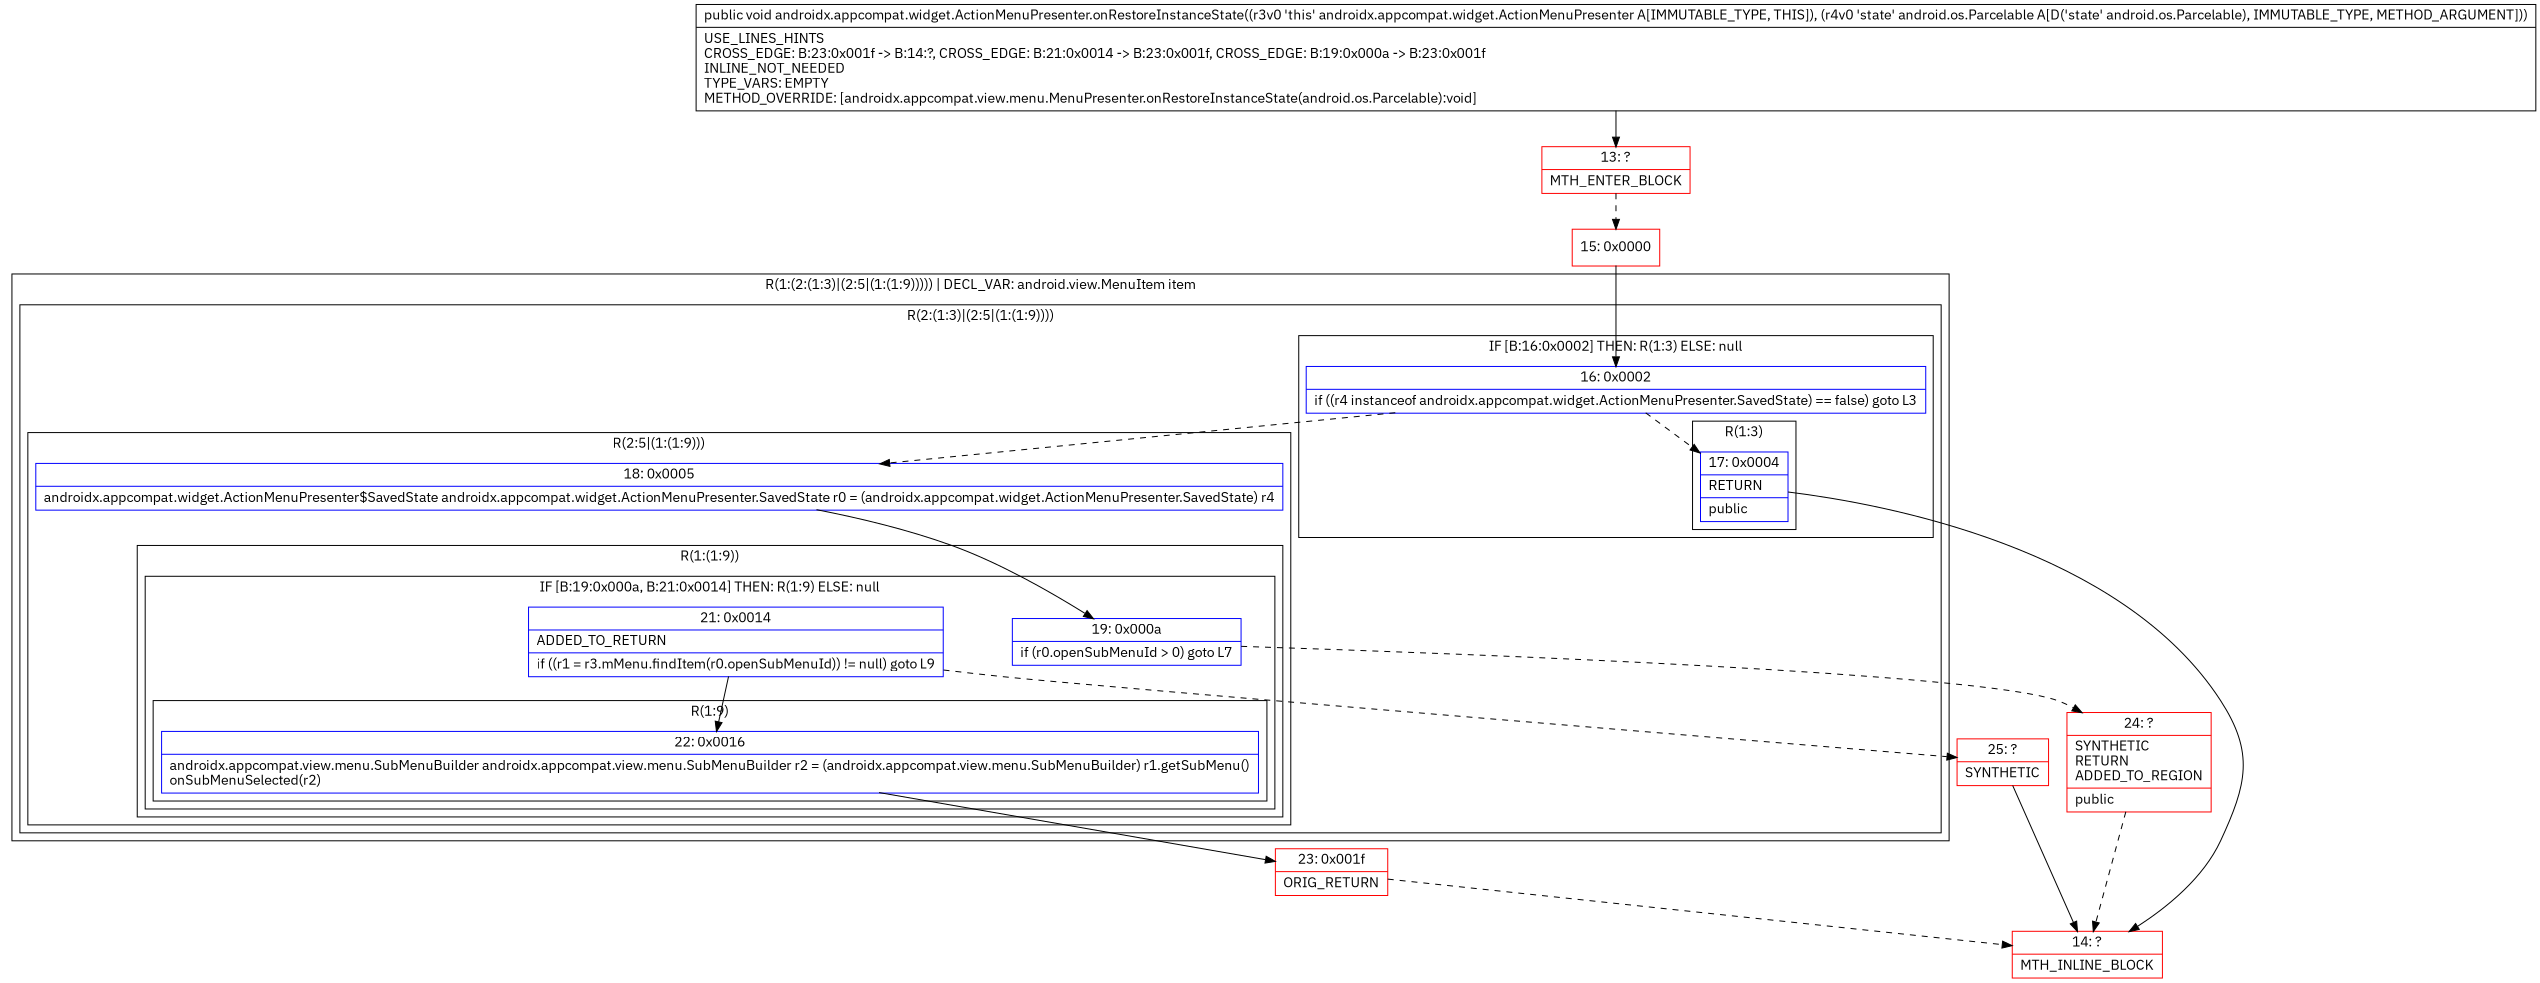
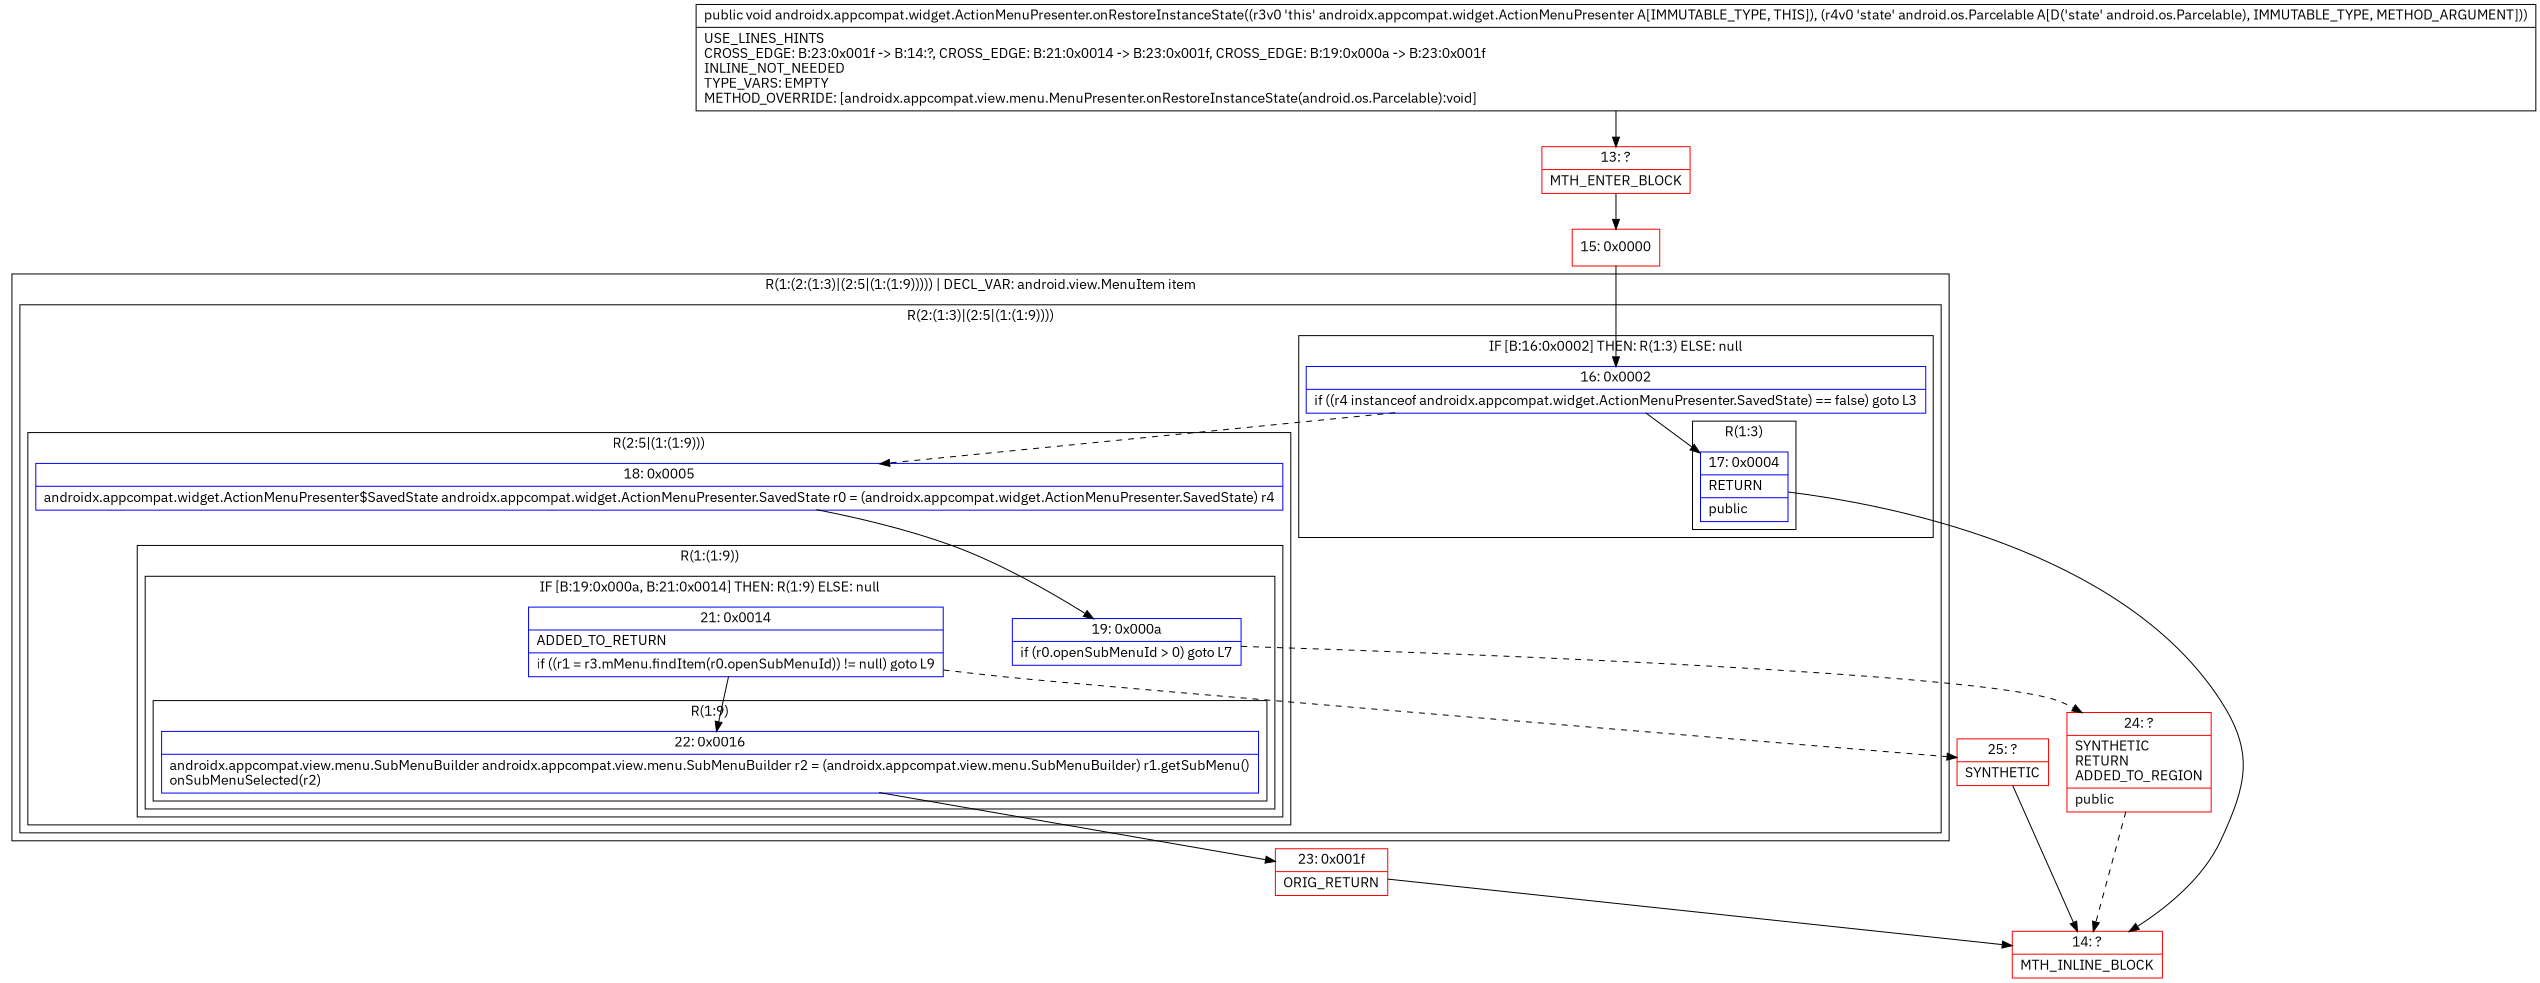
  digraph {
    fontname="IBM Plex Sans"
    node [color=blue fontname="IBM Plex Sans" shape=record]
    edge [fontname="IBM Plex Sans"]
    n1 [label="{17\:\ 0x0004|RETURN\l|public\l}"]
    n2 [label="{16\:\ 0x0002|if ((r4 instanceof androidx.appcompat.widget.ActionMenuPresenter.SavedState) == false) goto L3\l}"]
    n3 [label="{22\:\ 0x0016|androidx.appcompat.view.menu.SubMenuBuilder androidx.appcompat.view.menu.SubMenuBuilder r2 = (androidx.appcompat.view.menu.SubMenuBuilder) r1.getSubMenu()\lonSubMenuSelected(r2)\l}"]
    n4 [label="{19\:\ 0x000a|if (r0.openSubMenuId \> 0) goto L7\l}"]
    n5 [label="{21\:\ 0x0014|ADDED_TO_RETURN\l|if ((r1 = r3.mMenu.findItem(r0.openSubMenuId)) != null) goto L9\l}"]
    n6 [label="{18\:\ 0x0005|androidx.appcompat.widget.ActionMenuPresenter$SavedState androidx.appcompat.widget.ActionMenuPresenter.SavedState r0 = (androidx.appcompat.widget.ActionMenuPresenter.SavedState) r4\l}"]
    n7 [color=red label="{14\:\ ?|MTH_INLINE_BLOCK\l}"]
    n8 [color=red label="{23\:\ 0x001f|ORIG_RETURN\l}"]
    n9 [color=red label="{24\:\ ?|SYNTHETIC\lRETURN\lADDED_TO_REGION\l|public\l}"]
    n10 [color=red label="{25\:\ ?|SYNTHETIC\l}"]
    n11 [color=red label="{13\:\ ?|MTH_ENTER_BLOCK\l}"]
    n12 [color=red label="{15\:\ 0x0000}"]
    n13 [label="{public void androidx.appcompat.widget.ActionMenuPresenter.onRestoreInstanceState((r3v0 'this' androidx.appcompat.widget.ActionMenuPresenter A[IMMUTABLE_TYPE, THIS]), (r4v0 'state' android.os.Parcelable A[D('state' android.os.Parcelable), IMMUTABLE_TYPE, METHOD_ARGUMENT]))  | USE_LINES_HINTS\lCROSS_EDGE: B:23:0x001f \-\> B:14:?, CROSS_EDGE: B:21:0x0014 \-\> B:23:0x001f, CROSS_EDGE: B:19:0x000a \-\> B:23:0x001f\lINLINE_NOT_NEEDED\lTYPE_VARS: EMPTY\lMETHOD_OVERRIDE: [androidx.appcompat.view.menu.MenuPresenter.onRestoreInstanceState(android.os.Parcelable):void]\l}" color=""]
    subgraph cluster_1 {
      label="R(1:(2:(1:3)|(2:5|(1:(1:9))))) | DECL_VAR: android.view.MenuItem item\l"
      subgraph cluster_2 {
        label="R(2:(1:3)|(2:5|(1:(1:9))))"
        subgraph cluster_3 {
          label="IF [B:16:0x0002] THEN: R(1:3) ELSE: null"
          n2
          subgraph cluster_4 {
            label="R(1:3)"
            n1
          }
        }
        subgraph cluster_5 {
          label="R(2:5|(1:(1:9)))"
          n6
          subgraph cluster_6 {
            label="R(1:(1:9))"
            subgraph cluster_7 {
              label="IF [B:19:0x000a, B:21:0x0014] THEN: R(1:9) ELSE: null"
              n4
              n5
              subgraph cluster_8 {
                label="R(1:9)"
                n3
              }
            }
          }
        }
      }
    }
    n1 -> n7
-   n2 -> n1 [style=dashed]
+   n2 -> n1
    n2 -> n6 [style=dashed]
    n3 -> n8
    n4 -> n9 [style=dashed]
    n5 -> n3
    n5 -> n10 [style=dashed]
    n6 -> n4
-   n8 -> n7 [style=dashed]
+   n8 -> n7
    n9 -> n7 [style=dashed]
    n10 -> n7
-   n11 -> n12 [style=dashed]
+   n11 -> n12
    n12 -> n2
    n13 -> n11
  }
